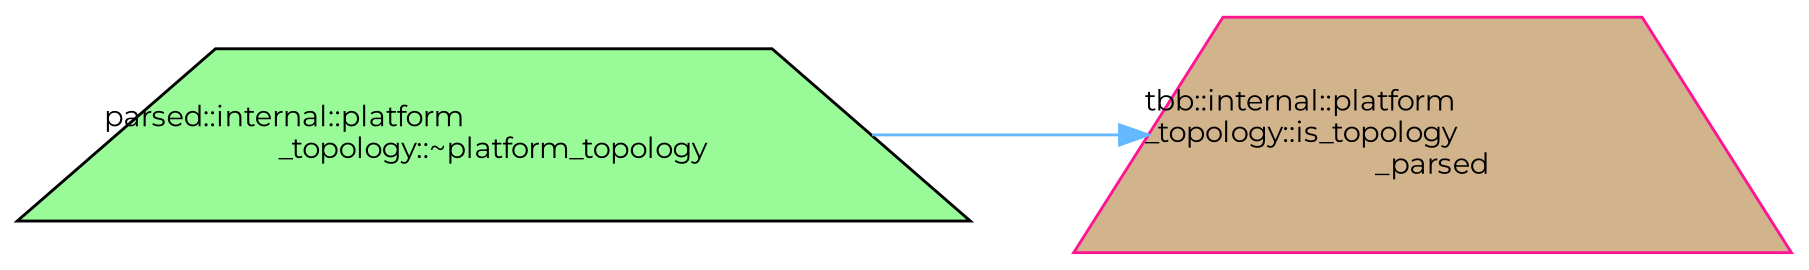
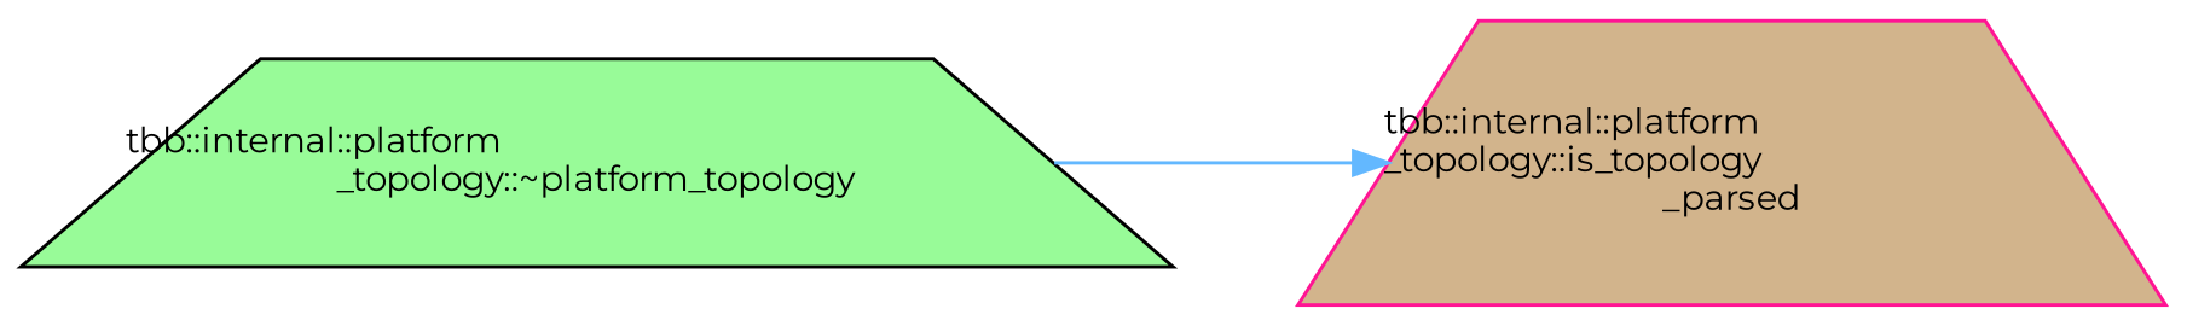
  digraph {
    rankdir=LR
    fontname=Montserrat
    node [fontname=Montserrat fontsize=10 shape=trapezium style=filled]
-   n1 [color=black fillcolor=palegreen fontcolor=black height=0.2 label="parsed::internal::platform\l_topology::~platform_topology" width=0.4]
+   n1 [color=black fillcolor=palegreen fontcolor=black height=0.2 label="tbb::internal::platform\l_topology::~platform_topology" width=0.4]
    n2 [color=deeppink fillcolor=tan height=0.2 label="tbb::internal::platform\l_topology::is_topology\l_parsed" width=0.4]
    n1 -> n2 [color=steelblue1 fontname=Montserrat fontsize=10 labelfontname=Helvetica labelfontsize=10 style=solid]
  }
